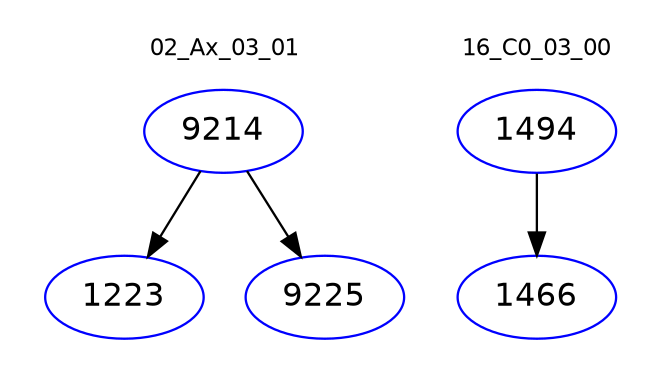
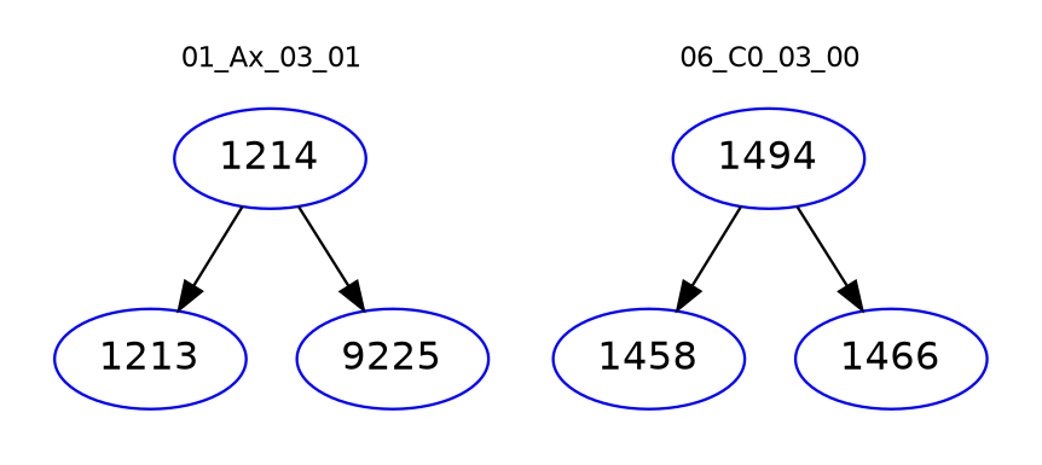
  digraph {
    fontname="DejaVu Sans"
    node [color=blue fontname="DejaVu Sans"]
    edge [color=black fontname="DejaVu Sans"]
-   n1 [label=9214]
-   n2 [label=1223]
+   n1 [label=1214]
+   n2 [label=1213]
    n3 [label=9225]
    n4 [label=1494]
+   n5 [label=1458]
    n6 [label=1466]
    subgraph cluster_1 {
      color=white
      fontsize=10
-     label="02_Ax_03_01"
+     label="01_Ax_03_01"
      n1
      n2
      n3
    }
    subgraph cluster_2 {
      color=white
      fontsize=10
-     label="16_C0_03_00"
+     label="06_C0_03_00"
      n4
+     n5
      n6
    }
    n1 -> n2
    n1 -> n3
+   n4 -> n5
    n4 -> n6
  }
